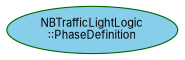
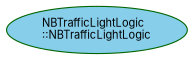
  digraph {
    rankdir=LR
    fontname=Inter
-   n1 [color=darkgreen fillcolor=skyblue fontname=Inter fontsize=10 height=0.2 label="NBTrafficLightLogic\l::PhaseDefinition" shape=ellipse style=filled width=0.4]
+   n1 [color=darkgreen fillcolor=skyblue fontname=Inter fontsize=10 height=0.2 label="NBTrafficLightLogic\l::NBTrafficLightLogic" shape=ellipse style=filled width=0.4]
  }
